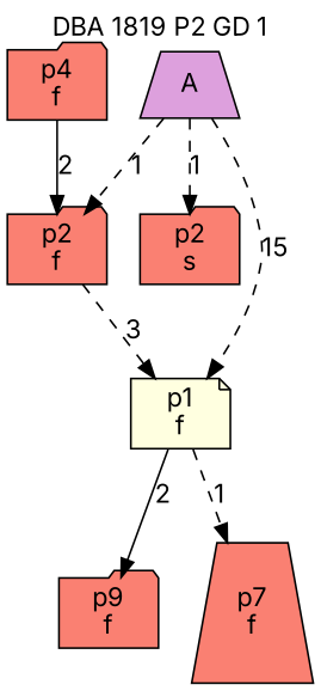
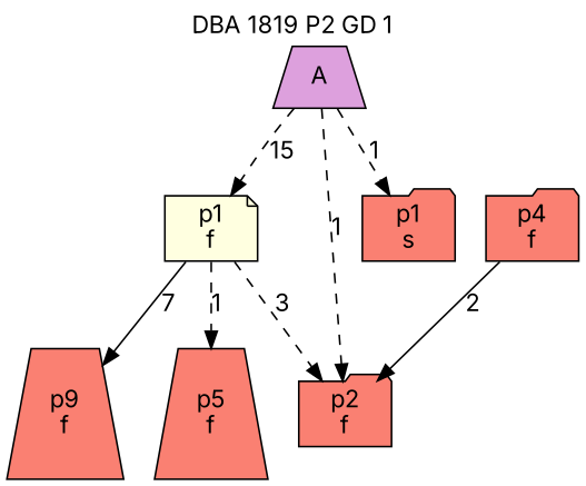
  digraph {
    fontname=Inter
    label=" DBA 1819 P2 GD 1 "
    labelloc=tl
    rankdir=TB
    node [fillcolor=salmon fontname=Inter shape=trapezium style=filled]
    edge [fontname=Inter style=dashed]
    n1 [fillcolor=plum label=A]
    n2 [fillcolor=lightyellow label="p1\nf" shape=note]
    n3 [label="p2\nf" shape=folder]
-   n4 [label="p2\ns" shape=folder]
-   n5 [label="p9\nf" shape=folder]
-   n6 [label="p7\nf"]
+   n4 [label="p1\ns" shape=folder]
+   n5 [label="p9\nf"]
+   n6 [label="p5\nf"]
    n7 [label="p4\nf" shape=folder]
    n1 -> n2 [label=15]
    n1 -> n3 [label=1]
    n1 -> n4 [label=1]
-   n3 -> n2 [label=3]
-   n2 -> n5 [label=2 style=solid]
+   n2 -> n3 [label=3]
+   n2 -> n5 [label=7 style=solid]
    n2 -> n6 [label=1]
    n7 -> n3 [label=2 style=solid]
  }
